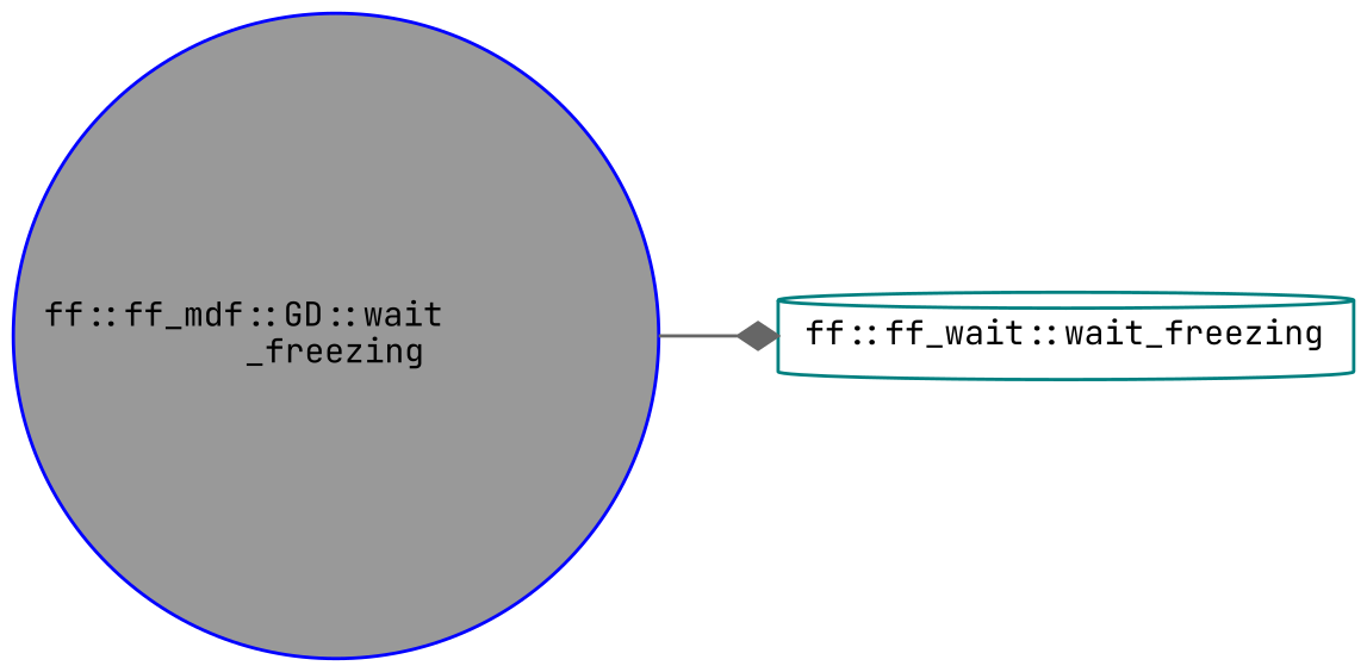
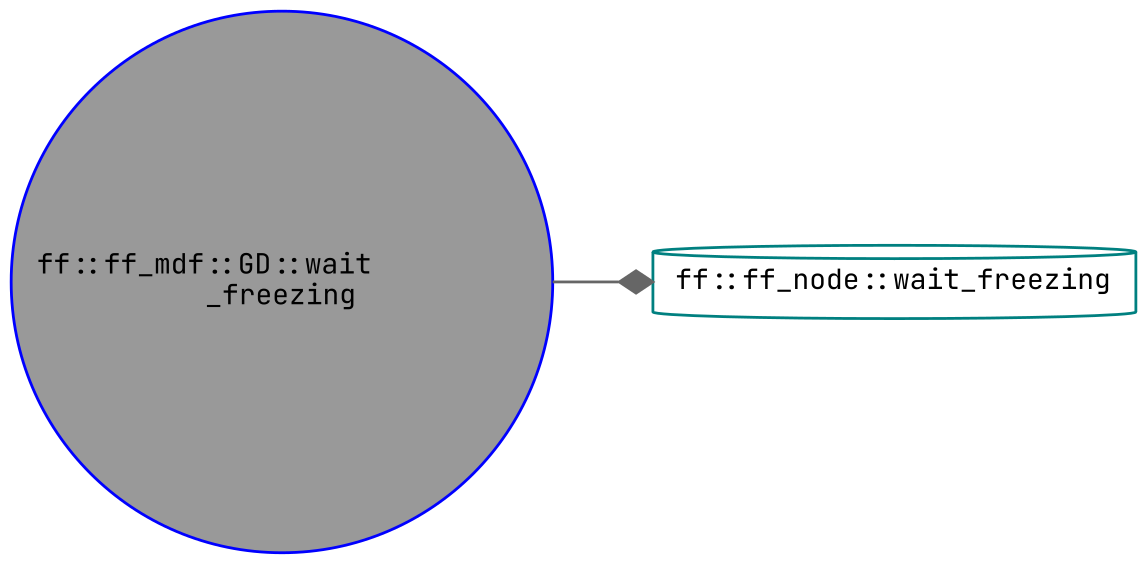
  digraph {
    rankdir=LR
    fontname="JetBrains Mono"
    node [fontname="JetBrains Mono" fontsize=10 style=filled]
    n1 [color=blue fillcolor=grey60 fontcolor=black height=0.2 label="ff::ff_mdf::GD::wait\l_freezing" shape=circle width=0.4]
-   n2 [color=teal fillcolor=white height=0.2 label="ff::ff_wait::wait_freezing" shape=cylinder width=0.4]
+   n2 [color=teal fillcolor=white height=0.2 label="ff::ff_node::wait_freezing" shape=cylinder width=0.4]
    n1 -> n2 [color=gray40 fontname="JetBrains Mono" fontsize=10 labelfontname=Helvetica labelfontsize=10 style=solid arrowhead=diamond]
  }
